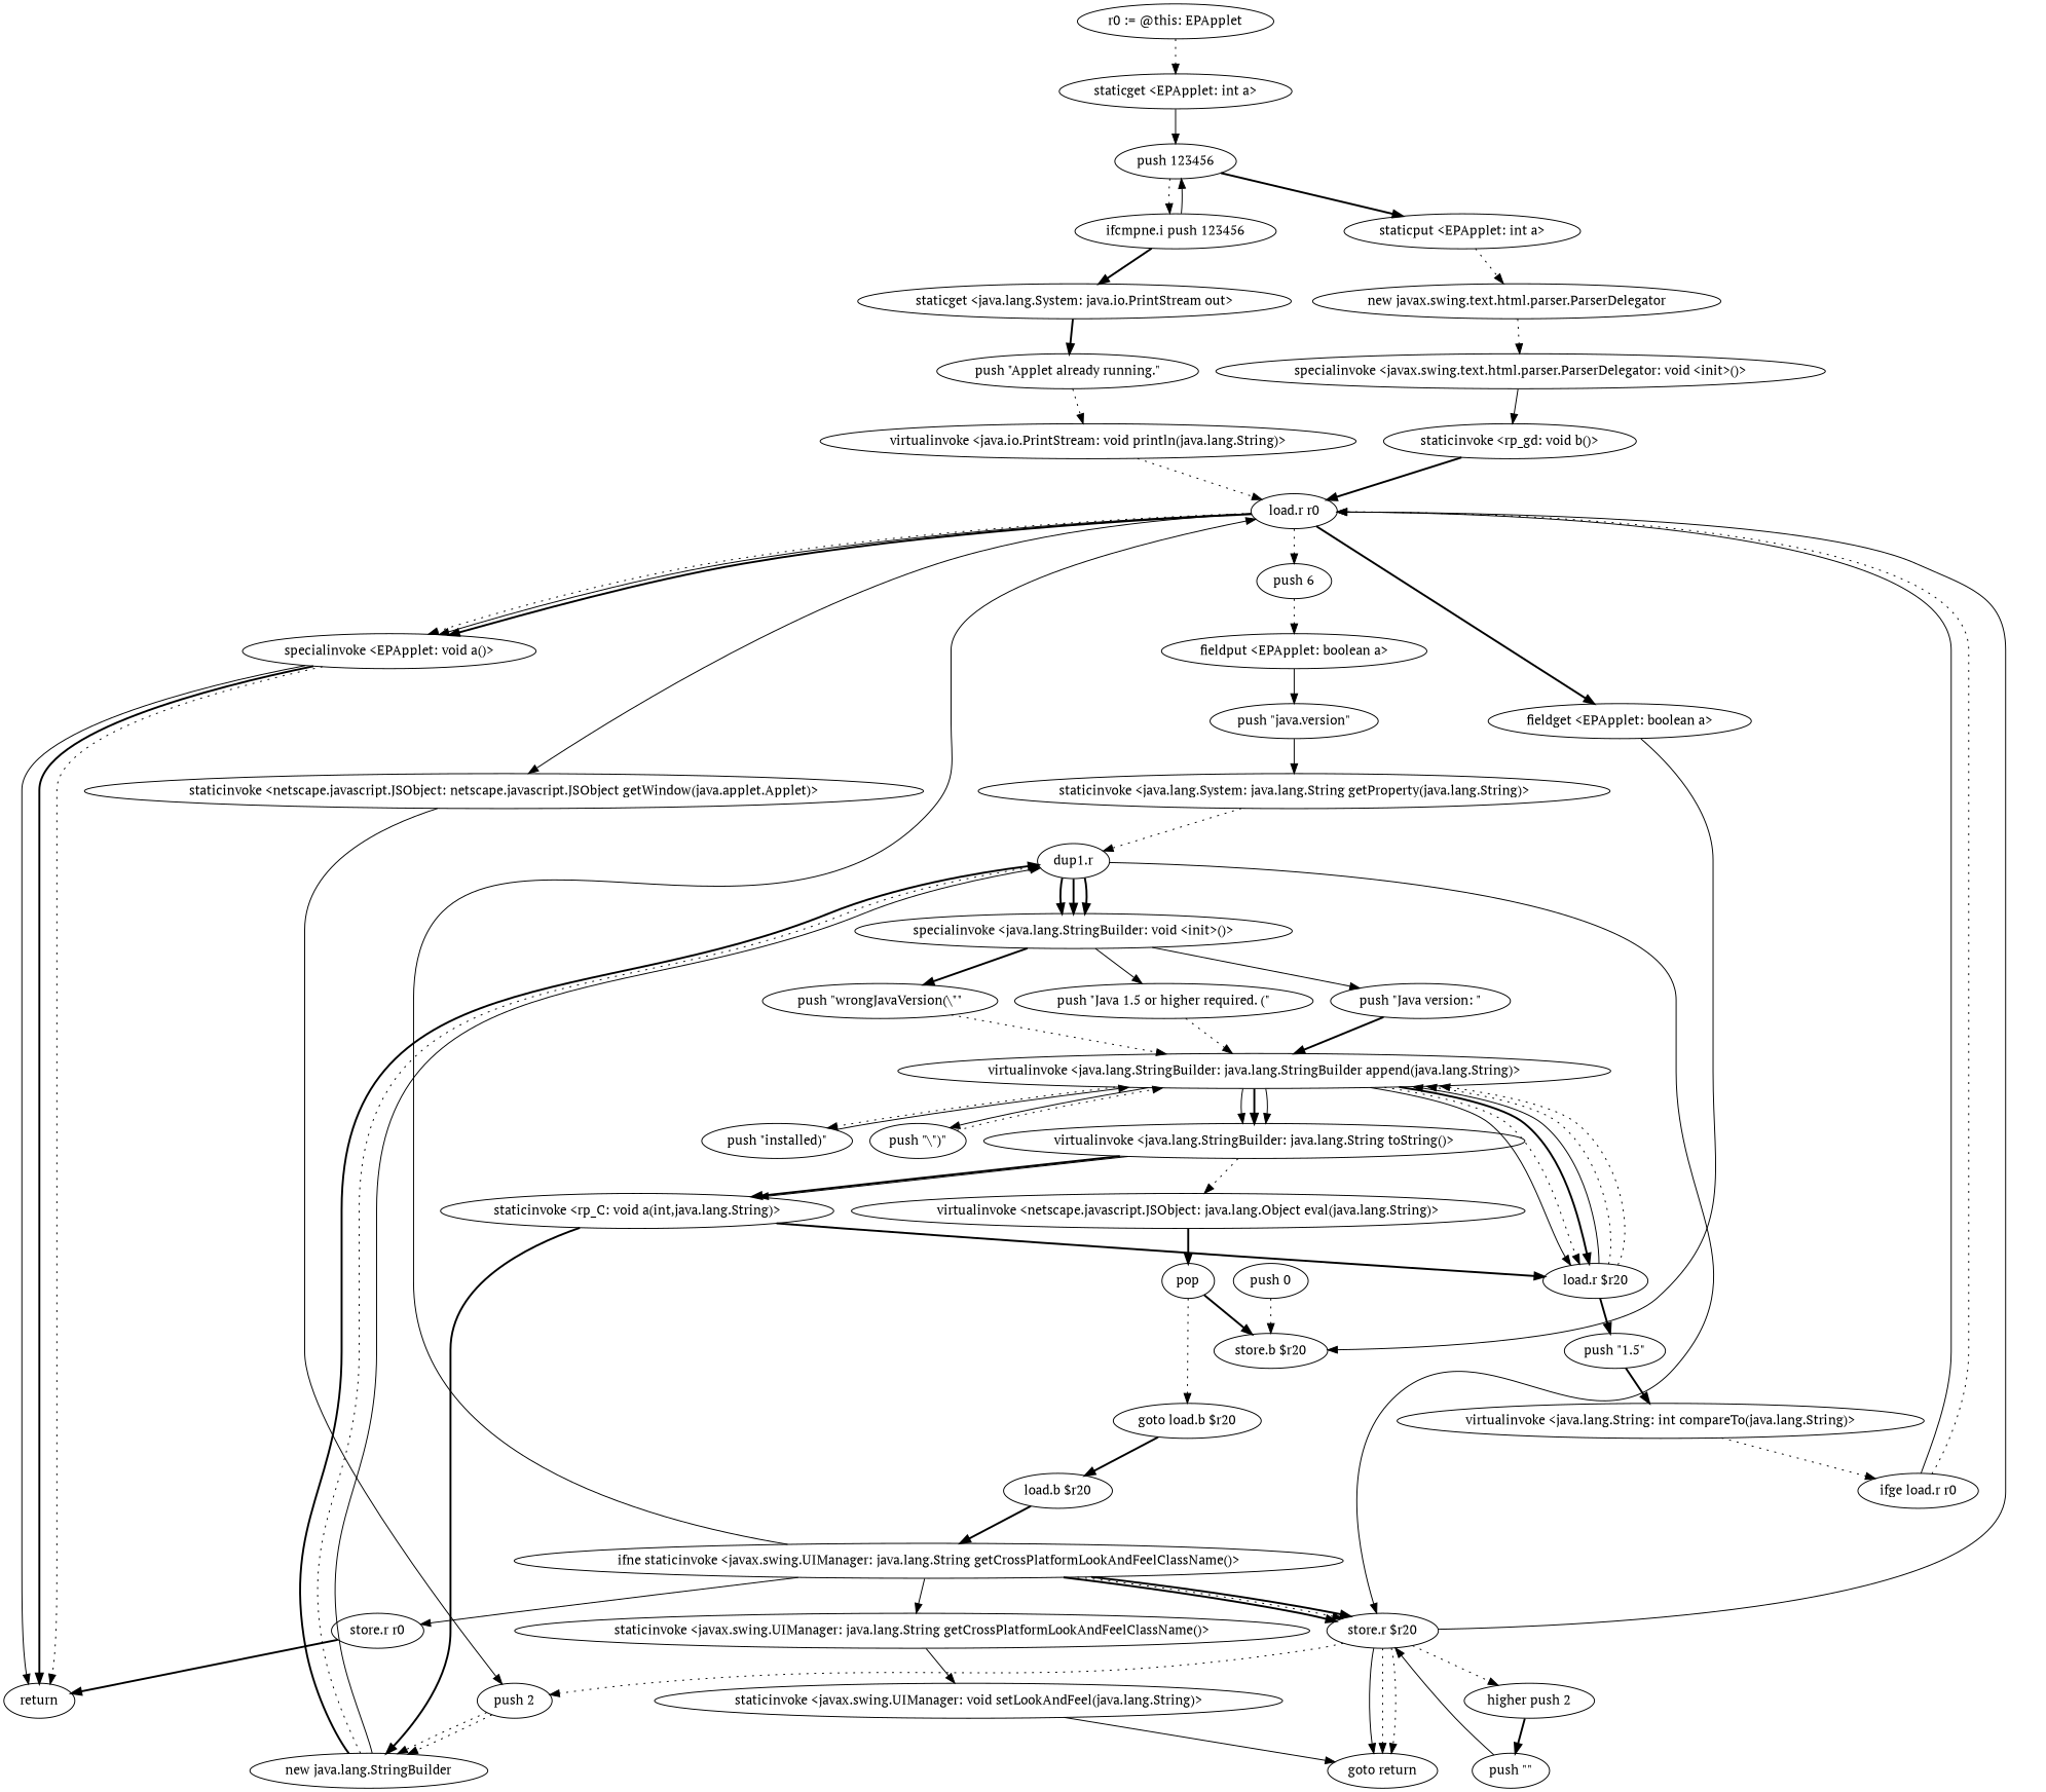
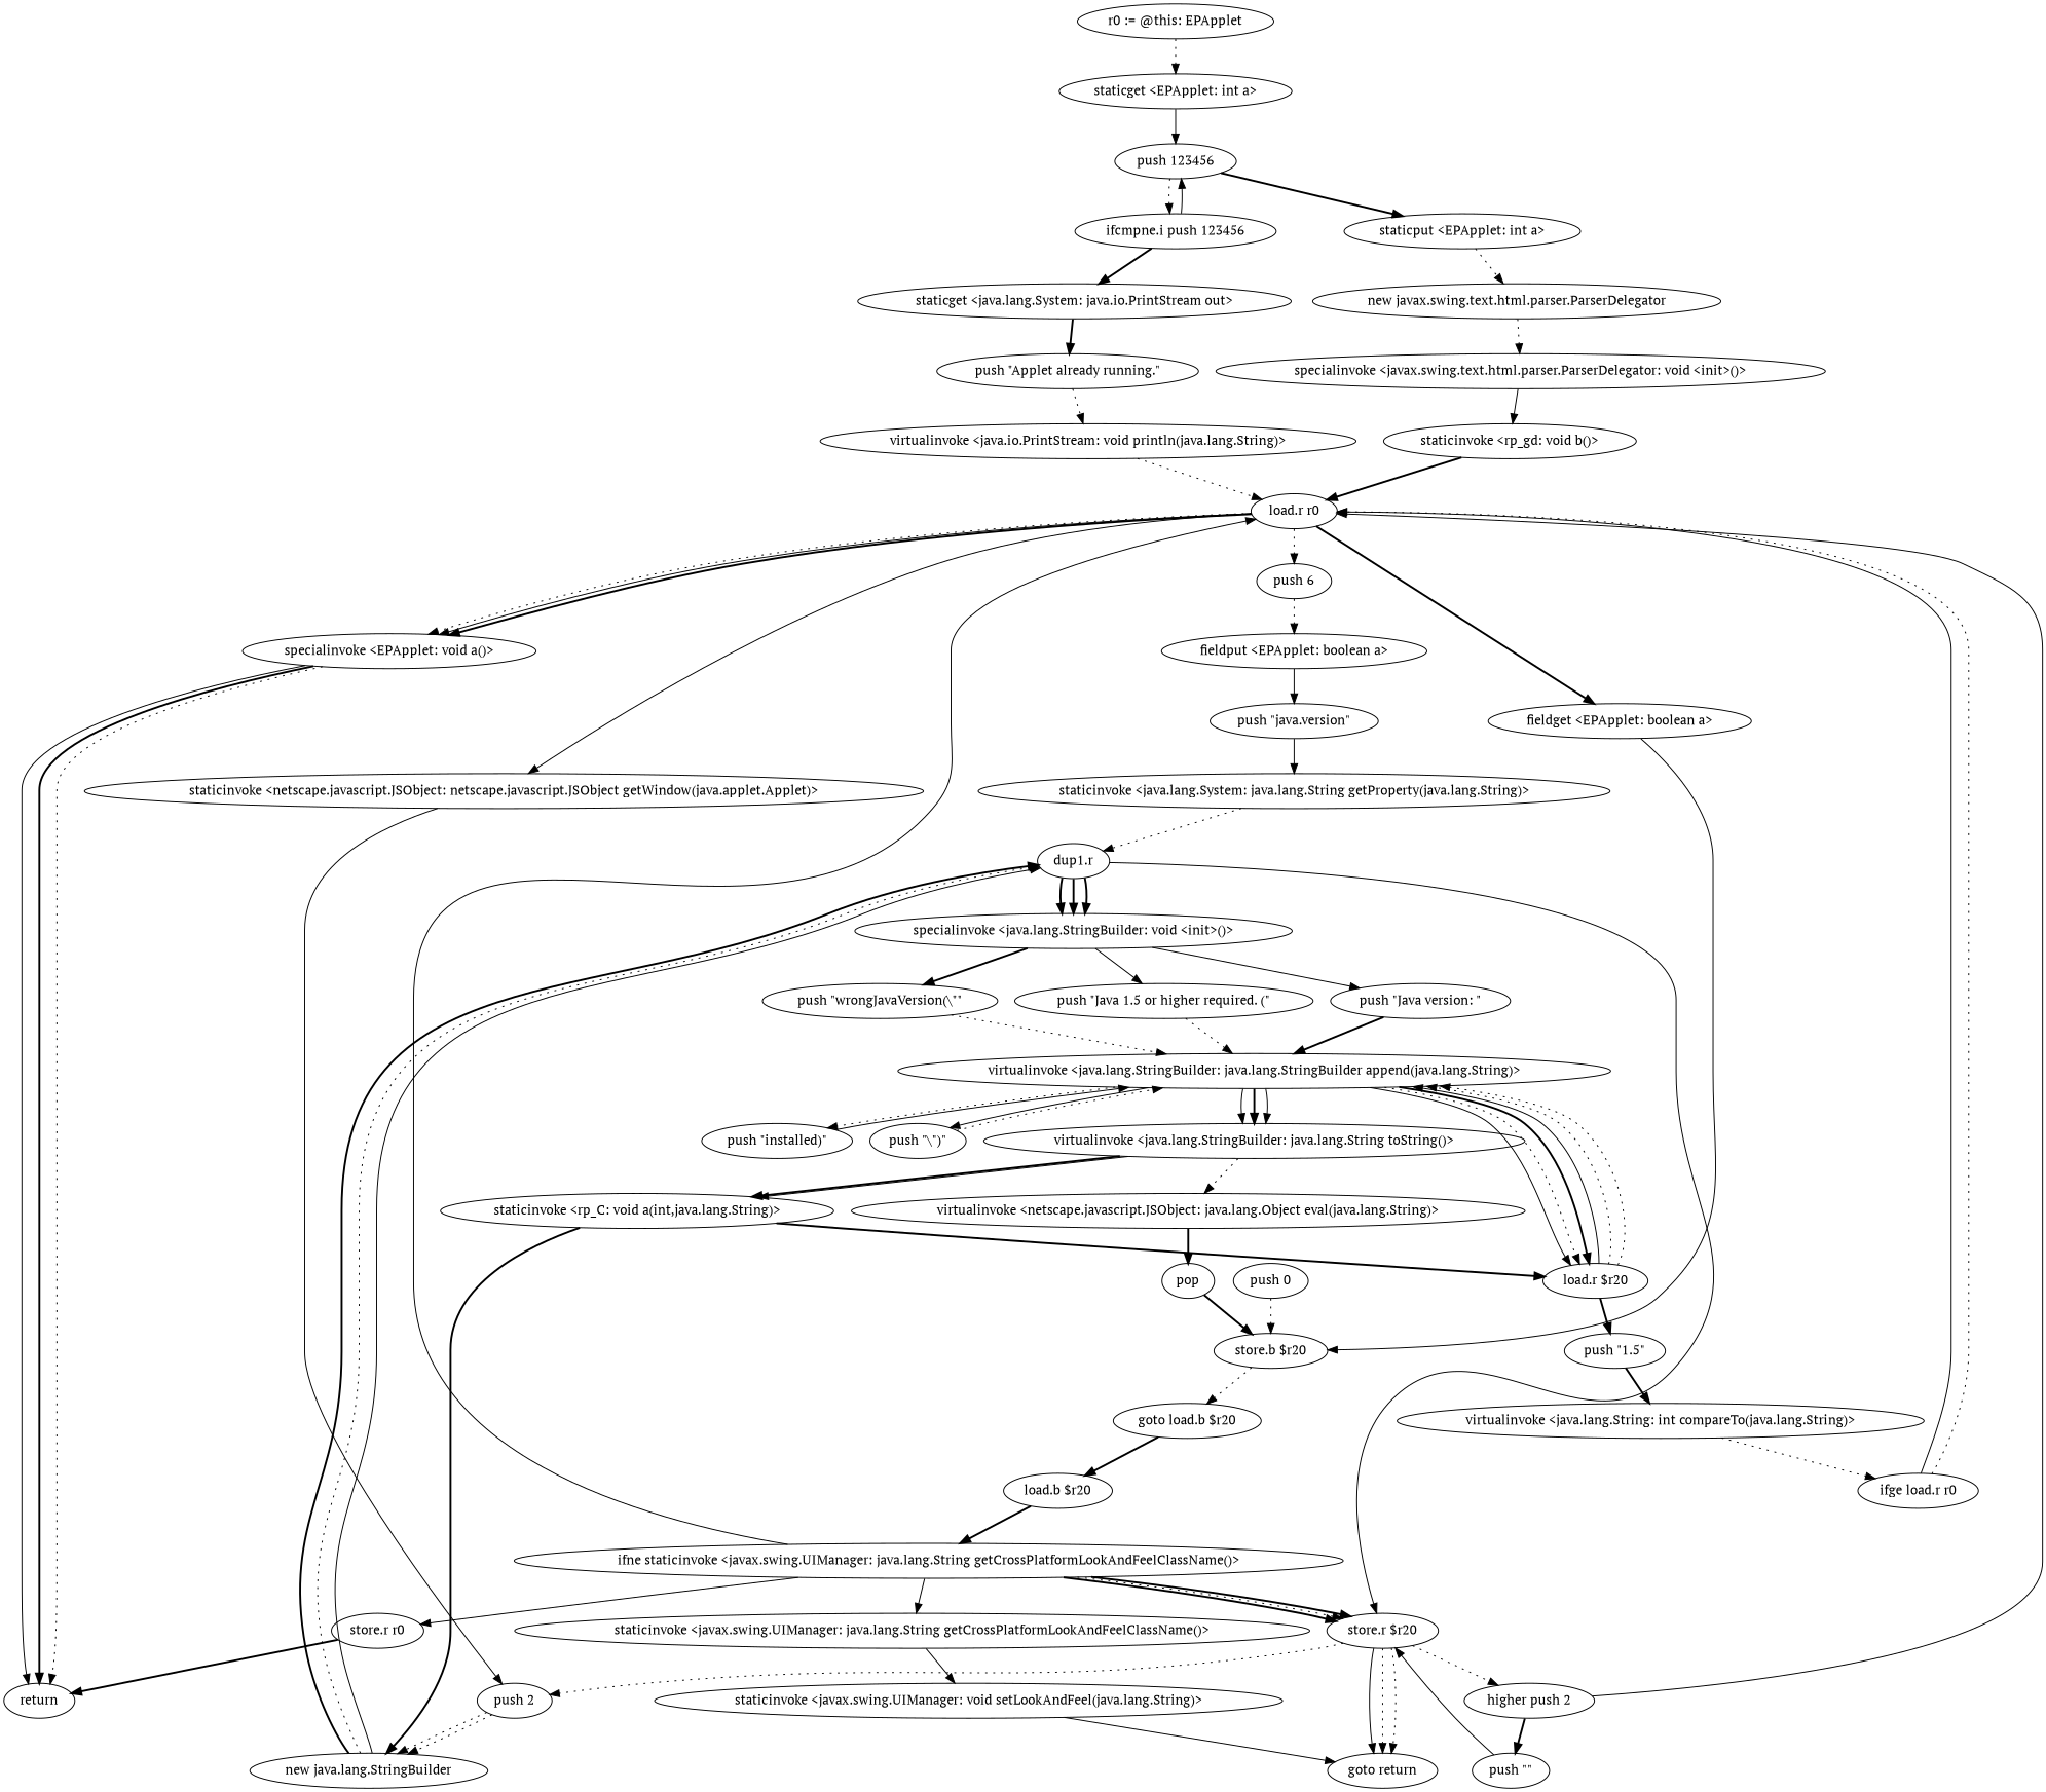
  digraph {
    fontname="PT Serif"
    node [fontname="PT Serif"]
    edge [fontname="PT Serif" style=dotted]
    "r0 := @this: EPApplet"
    "staticget <EPApplet: int a>"
    "push 123456"
    "ifcmpne.i push 123456"
    "staticput <EPApplet: int a>"
    "staticget <java.lang.System: java.io.PrintStream out>"
    "new javax.swing.text.html.parser.ParserDelegator"
    "push \"Applet already running.\""
    "virtualinvoke <java.io.PrintStream: void println(java.lang.String)>"
    "load.r r0"
    "specialinvoke <EPApplet: void a()>"
    n12 [label="push 6"]
    "staticinvoke <netscape.javascript.JSObject: netscape.javascript.JSObject getWindow(java.applet.Applet)>"
    "fieldget <EPApplet: boolean a>"
    return
    "fieldput <EPApplet: boolean a>"
    "push 2"
    "store.b $r20"
    "store.r $r20"
    n20 [label="higher push 2"]
    "goto return"
    "push \"\""
    "new java.lang.StringBuilder"
    "specialinvoke <javax.swing.text.html.parser.ParserDelegator: void <init>()>"
    "staticinvoke <rp_gd: void b()>"
    "push \"java.version\""
    "staticinvoke <java.lang.System: java.lang.String getProperty(java.lang.String)>"
    "dup1.r"
    "specialinvoke <java.lang.StringBuilder: void <init>()>"
    "push \"Java version: \""
    "push \"Java 1.5 or higher required. (\""
    "push \"wrongJavaVersion(\\\"\""
    "virtualinvoke <java.lang.StringBuilder: java.lang.StringBuilder append(java.lang.String)>"
    "load.r $r20"
    "virtualinvoke <java.lang.StringBuilder: java.lang.String toString()>"
    "push \"installed)\""
    "push \"\\\")\""
    "push \"1.5\""
    "staticinvoke <rp_C: void a(int,java.lang.String)>"
    "virtualinvoke <netscape.javascript.JSObject: java.lang.Object eval(java.lang.String)>"
    "virtualinvoke <java.lang.String: int compareTo(java.lang.String)>"
    pop
    "ifge load.r r0"
    "push 0"
    "goto load.b $r20"
    "load.b $r20"
    "ifne staticinvoke <javax.swing.UIManager: java.lang.String getCrossPlatformLookAndFeelClassName()>"
    "store.r r0"
    "staticinvoke <javax.swing.UIManager: java.lang.String getCrossPlatformLookAndFeelClassName()>"
    "staticinvoke <javax.swing.UIManager: void setLookAndFeel(java.lang.String)>"
    "r0 := @this: EPApplet" -> "staticget <EPApplet: int a>"
    "staticget <EPApplet: int a>" -> "push 123456" [style=solid]
    "push 123456" -> "ifcmpne.i push 123456"
    "push 123456" -> "staticput <EPApplet: int a>" [style=bold]
    "ifcmpne.i push 123456" -> "push 123456" [style=solid]
    "ifcmpne.i push 123456" -> "staticget <java.lang.System: java.io.PrintStream out>" [style=bold]
    "staticput <EPApplet: int a>" -> "new javax.swing.text.html.parser.ParserDelegator"
    "staticget <java.lang.System: java.io.PrintStream out>" -> "push \"Applet already running.\"" [style=bold]
    "new javax.swing.text.html.parser.ParserDelegator" -> "specialinvoke <javax.swing.text.html.parser.ParserDelegator: void <init>()>"
    "push \"Applet already running.\"" -> "virtualinvoke <java.io.PrintStream: void println(java.lang.String)>"
    "virtualinvoke <java.io.PrintStream: void println(java.lang.String)>" -> "load.r r0"
    "load.r r0" -> "specialinvoke <EPApplet: void a()>"
    "load.r r0" -> "specialinvoke <EPApplet: void a()>" [style=solid]
    "load.r r0" -> "specialinvoke <EPApplet: void a()>" [style=bold]
    "load.r r0" -> n12
    "load.r r0" -> "staticinvoke <netscape.javascript.JSObject: netscape.javascript.JSObject getWindow(java.applet.Applet)>" [style=solid]
    "load.r r0" -> "fieldget <EPApplet: boolean a>" [style=bold]
    "specialinvoke <EPApplet: void a()>" -> return [style=solid]
    "specialinvoke <EPApplet: void a()>" -> return [style=bold]
    "specialinvoke <EPApplet: void a()>" -> return
    n12 -> "fieldput <EPApplet: boolean a>"
    "staticinvoke <netscape.javascript.JSObject: netscape.javascript.JSObject getWindow(java.applet.Applet)>" -> "push 2" [style=solid]
    "fieldget <EPApplet: boolean a>" -> "store.b $r20" [style=solid]
    "fieldput <EPApplet: boolean a>" -> "push \"java.version\"" [style=solid]
    "push 2" -> "new java.lang.StringBuilder"
    "push 2" -> "new java.lang.StringBuilder"
-   pop -> "goto load.b $r20"
-   "store.r $r20" -> "load.r r0" [style=solid]
+   "store.b $r20" -> "goto load.b $r20"
+   n20 -> "load.r r0" [style=solid]
    "store.r $r20" -> "push 2"
    "store.r $r20" -> n20
    "store.r $r20" -> "goto return" [style=solid]
    "store.r $r20" -> "goto return"
    "store.r $r20" -> "goto return"
    n20 -> "push \"\"" [style=bold]
    "push \"\"" -> "store.r $r20" [style=solid]
    "new java.lang.StringBuilder" -> "dup1.r" [style=bold]
    "new java.lang.StringBuilder" -> "dup1.r"
    "new java.lang.StringBuilder" -> "dup1.r" [style=solid]
    "specialinvoke <javax.swing.text.html.parser.ParserDelegator: void <init>()>" -> "staticinvoke <rp_gd: void b()>" [style=solid]
    "staticinvoke <rp_gd: void b()>" -> "load.r r0" [style=bold]
    "push \"java.version\"" -> "staticinvoke <java.lang.System: java.lang.String getProperty(java.lang.String)>" [style=solid]
    "staticinvoke <java.lang.System: java.lang.String getProperty(java.lang.String)>" -> "dup1.r"
    "dup1.r" -> "store.r $r20" [style=solid]
    "dup1.r" -> "specialinvoke <java.lang.StringBuilder: void <init>()>" [style=bold]
    "dup1.r" -> "specialinvoke <java.lang.StringBuilder: void <init>()>" [style=bold]
    "dup1.r" -> "specialinvoke <java.lang.StringBuilder: void <init>()>" [style=bold]
    "specialinvoke <java.lang.StringBuilder: void <init>()>" -> "push \"Java version: \"" [style=solid]
    "specialinvoke <java.lang.StringBuilder: void <init>()>" -> "push \"Java 1.5 or higher required. (\"" [style=solid]
    "specialinvoke <java.lang.StringBuilder: void <init>()>" -> "push \"wrongJavaVersion(\\\"\"" [style=bold]
    "push \"Java version: \"" -> "virtualinvoke <java.lang.StringBuilder: java.lang.StringBuilder append(java.lang.String)>" [style=bold]
    "push \"Java 1.5 or higher required. (\"" -> "virtualinvoke <java.lang.StringBuilder: java.lang.StringBuilder append(java.lang.String)>"
    "push \"wrongJavaVersion(\\\"\"" -> "virtualinvoke <java.lang.StringBuilder: java.lang.StringBuilder append(java.lang.String)>"
    "virtualinvoke <java.lang.StringBuilder: java.lang.StringBuilder append(java.lang.String)>" -> "load.r $r20" [style=solid]
    "virtualinvoke <java.lang.StringBuilder: java.lang.StringBuilder append(java.lang.String)>" -> "load.r $r20"
    "virtualinvoke <java.lang.StringBuilder: java.lang.StringBuilder append(java.lang.String)>" -> "load.r $r20" [style=bold]
    "virtualinvoke <java.lang.StringBuilder: java.lang.StringBuilder append(java.lang.String)>" -> "virtualinvoke <java.lang.StringBuilder: java.lang.String toString()>" [style=solid]
    "virtualinvoke <java.lang.StringBuilder: java.lang.StringBuilder append(java.lang.String)>" -> "virtualinvoke <java.lang.StringBuilder: java.lang.String toString()>" [style=bold]
    "virtualinvoke <java.lang.StringBuilder: java.lang.StringBuilder append(java.lang.String)>" -> "virtualinvoke <java.lang.StringBuilder: java.lang.String toString()>" [style=solid]
    "virtualinvoke <java.lang.StringBuilder: java.lang.StringBuilder append(java.lang.String)>" -> "push \"installed)\""
    "virtualinvoke <java.lang.StringBuilder: java.lang.StringBuilder append(java.lang.String)>" -> "push \"\\\")\"" [style=solid]
    "load.r $r20" -> "virtualinvoke <java.lang.StringBuilder: java.lang.StringBuilder append(java.lang.String)>" [style=solid]
    "load.r $r20" -> "virtualinvoke <java.lang.StringBuilder: java.lang.StringBuilder append(java.lang.String)>"
    "load.r $r20" -> "virtualinvoke <java.lang.StringBuilder: java.lang.StringBuilder append(java.lang.String)>"
    "load.r $r20" -> "push \"1.5\"" [style=bold]
    "virtualinvoke <java.lang.StringBuilder: java.lang.String toString()>" -> "staticinvoke <rp_C: void a(int,java.lang.String)>" [style=bold]
    "virtualinvoke <java.lang.StringBuilder: java.lang.String toString()>" -> "staticinvoke <rp_C: void a(int,java.lang.String)>" [style=solid]
    "virtualinvoke <java.lang.StringBuilder: java.lang.String toString()>" -> "virtualinvoke <netscape.javascript.JSObject: java.lang.Object eval(java.lang.String)>"
    "push \"installed)\"" -> "virtualinvoke <java.lang.StringBuilder: java.lang.StringBuilder append(java.lang.String)>" [style=solid]
    "push \"\\\")\"" -> "virtualinvoke <java.lang.StringBuilder: java.lang.StringBuilder append(java.lang.String)>"
    "push \"1.5\"" -> "virtualinvoke <java.lang.String: int compareTo(java.lang.String)>" [style=bold]
    "staticinvoke <rp_C: void a(int,java.lang.String)>" -> "new java.lang.StringBuilder" [style=bold]
    "staticinvoke <rp_C: void a(int,java.lang.String)>" -> "load.r $r20" [style=bold]
    "virtualinvoke <netscape.javascript.JSObject: java.lang.Object eval(java.lang.String)>" -> pop [style=bold]
    "virtualinvoke <java.lang.String: int compareTo(java.lang.String)>" -> "ifge load.r r0"
    pop -> "store.b $r20" [style=bold]
    "ifge load.r r0" -> "load.r r0" [style=solid]
    "ifge load.r r0" -> "load.r r0"
    "push 0" -> "store.b $r20"
    "goto load.b $r20" -> "load.b $r20" [style=bold]
    "load.b $r20" -> "ifne staticinvoke <javax.swing.UIManager: java.lang.String getCrossPlatformLookAndFeelClassName()>" [style=bold]
    "ifne staticinvoke <javax.swing.UIManager: java.lang.String getCrossPlatformLookAndFeelClassName()>" -> "load.r r0" [style=solid]
    "ifne staticinvoke <javax.swing.UIManager: java.lang.String getCrossPlatformLookAndFeelClassName()>" -> "store.r $r20" [style=bold]
    "ifne staticinvoke <javax.swing.UIManager: java.lang.String getCrossPlatformLookAndFeelClassName()>" -> "store.r $r20"
    "ifne staticinvoke <javax.swing.UIManager: java.lang.String getCrossPlatformLookAndFeelClassName()>" -> "store.r $r20" [style=bold]
    "ifne staticinvoke <javax.swing.UIManager: java.lang.String getCrossPlatformLookAndFeelClassName()>" -> "store.r r0" [style=solid]
    "ifne staticinvoke <javax.swing.UIManager: java.lang.String getCrossPlatformLookAndFeelClassName()>" -> "staticinvoke <javax.swing.UIManager: java.lang.String getCrossPlatformLookAndFeelClassName()>" [style=solid]
    "store.r r0" -> return [style=bold]
    "staticinvoke <javax.swing.UIManager: java.lang.String getCrossPlatformLookAndFeelClassName()>" -> "staticinvoke <javax.swing.UIManager: void setLookAndFeel(java.lang.String)>" [style=solid]
    "staticinvoke <javax.swing.UIManager: void setLookAndFeel(java.lang.String)>" -> "goto return" [style=solid]
  }
